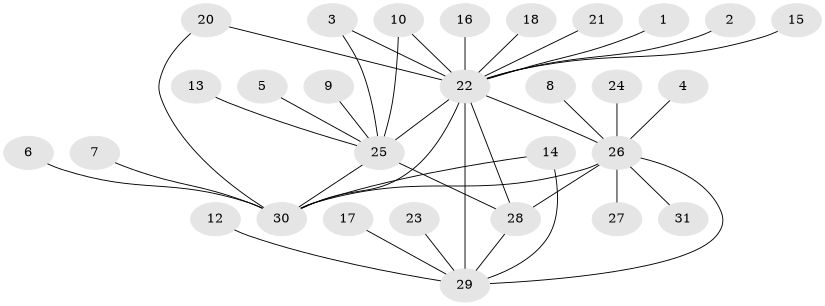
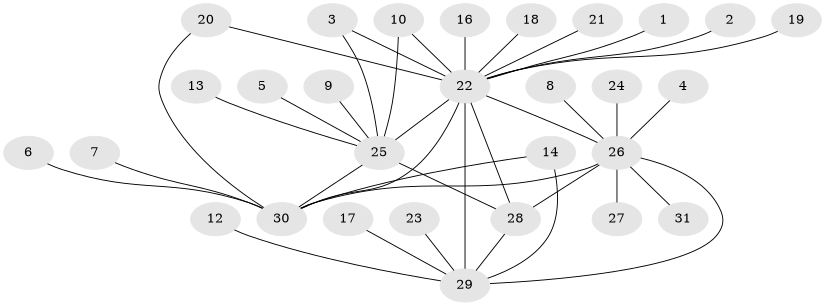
  graph {
    node [color=gray90 style=filled]
    edge [weight=1.0]
    1
    22
    25
    26
    30
    29
    28
    2
    3
    4
    27
    31
    5
    6
    7
    8
    9
    10
    12
    13
    14
-   15
+   15 [label=19]
    16
    17
    18
    20
    21
    23
    24
    1 -- 22
    22 -- 25 [weight=5.0]
    22 -- 26
    22 -- 30
    22 -- 29
    22 -- 28
    25 -- 30 [weight=2.0]
    25 -- 28 [weight=2.0]
    26 -- 30 [weight=2.0]
    26 -- 29
    26 -- 28 [weight=2.0]
    26 -- 27
    26 -- 31
    28 -- 29
    2 -- 22
    3 -- 22
    3 -- 25
    4 -- 26
    5 -- 25
    6 -- 30
    7 -- 30
    8 -- 26
    9 -- 25
    10 -- 22
    10 -- 25 [weight=2.0]
    12 -- 29
    13 -- 25
    14 -- 30
    14 -- 29
    15 -- 22
    16 -- 22
    17 -- 29
    18 -- 22
    20 -- 22
    20 -- 30
    21 -- 22
    23 -- 29
    24 -- 26
  }
